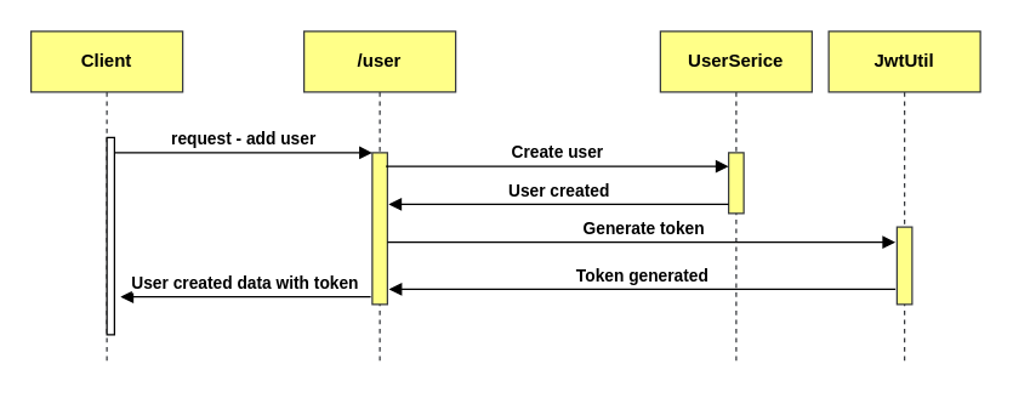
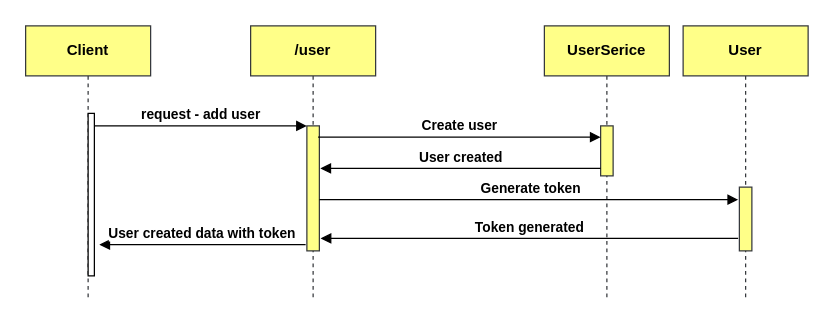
  <mxCell id="0" />
  <mxCell id="1" parent="0" />
  <mxCell id="2" value="&lt;b&gt;Client&lt;/b&gt;" style="shape=umlLifeline;perimeter=lifelinePerimeter;whiteSpace=wrap;html=1;container=0;dropTarget=0;collapsible=0;recursiveResize=0;outlineConnect=0;portConstraint=eastwest;newEdgeStyle={&quot;edgeStyle&quot;:&quot;elbowEdgeStyle&quot;,&quot;elbow&quot;:&quot;vertical&quot;,&quot;curved&quot;:0,&quot;rounded&quot;:0};fillColor=#ffff88;strokeColor=#36393d;" parent="1" vertex="1"><mxGeometry x="20" y="20" width="100" height="220" as="geometry" /></mxCell>
  <mxCell id="3" value="" style="html=1;points=[];perimeter=orthogonalPerimeter;outlineConnect=0;targetShapes=umlLifeline;portConstraint=eastwest;newEdgeStyle={&quot;edgeStyle&quot;:&quot;elbowEdgeStyle&quot;,&quot;elbow&quot;:&quot;vertical&quot;,&quot;curved&quot;:0,&quot;rounded&quot;:0};" parent="2" vertex="1"><mxGeometry x="50" y="70" width="5" height="130" as="geometry" /></mxCell>
  <mxCell id="4" value="&lt;b&gt;/user&lt;/b&gt;" style="shape=umlLifeline;perimeter=lifelinePerimeter;whiteSpace=wrap;html=1;container=0;dropTarget=0;collapsible=0;recursiveResize=0;outlineConnect=0;portConstraint=eastwest;newEdgeStyle={&quot;edgeStyle&quot;:&quot;elbowEdgeStyle&quot;,&quot;elbow&quot;:&quot;vertical&quot;,&quot;curved&quot;:0,&quot;rounded&quot;:0};fillColor=#ffff88;strokeColor=#36393d;" parent="1" vertex="1"><mxGeometry x="200" y="20" width="100" height="220" as="geometry" /></mxCell>
  <mxCell id="5" value="" style="html=1;points=[];perimeter=orthogonalPerimeter;outlineConnect=0;targetShapes=umlLifeline;portConstraint=eastwest;newEdgeStyle={&quot;edgeStyle&quot;:&quot;elbowEdgeStyle&quot;,&quot;elbow&quot;:&quot;vertical&quot;,&quot;curved&quot;:0,&quot;rounded&quot;:0};fillColor=#ffff88;strokeColor=#36393d;" parent="4" vertex="1"><mxGeometry x="45" y="80" width="10" height="100" as="geometry" /></mxCell>
  <mxCell id="6" value="&lt;b&gt;request - add user&lt;/b&gt;" style="html=1;verticalAlign=bottom;endArrow=block;edgeStyle=elbowEdgeStyle;elbow=vertical;curved=0;rounded=0;" parent="1" source="3" target="5" edge="1"><mxGeometry relative="1" as="geometry"><mxPoint x="175" y="110" as="sourcePoint" /><Array as="points"><mxPoint x="160" y="100" /></Array></mxGeometry></mxCell>
  <mxCell id="7" value="&lt;b&gt;User created data with token&lt;/b&gt;" style="html=1;verticalAlign=bottom;endArrow=block;edgeStyle=elbowEdgeStyle;elbow=vertical;curved=0;rounded=0;" parent="1" edge="1"><mxGeometry relative="1" as="geometry"><mxPoint x="244" y="195" as="sourcePoint" /><Array as="points"><mxPoint x="169" y="195" /></Array><mxPoint x="79" y="195" as="targetPoint" /></mxGeometry></mxCell>
  <mxCell id="8" value="&lt;b&gt;UserSerice&lt;/b&gt;" style="shape=umlLifeline;perimeter=lifelinePerimeter;whiteSpace=wrap;html=1;container=0;dropTarget=0;collapsible=0;recursiveResize=0;outlineConnect=0;portConstraint=eastwest;newEdgeStyle={&quot;edgeStyle&quot;:&quot;elbowEdgeStyle&quot;,&quot;elbow&quot;:&quot;vertical&quot;,&quot;curved&quot;:0,&quot;rounded&quot;:0};fillColor=#ffff88;strokeColor=#36393d;" parent="1" vertex="1"><mxGeometry x="435" y="20" width="100" height="220" as="geometry" /></mxCell>
  <mxCell id="9" value="" style="html=1;points=[];perimeter=orthogonalPerimeter;outlineConnect=0;targetShapes=umlLifeline;portConstraint=eastwest;newEdgeStyle={&quot;edgeStyle&quot;:&quot;elbowEdgeStyle&quot;,&quot;elbow&quot;:&quot;vertical&quot;,&quot;curved&quot;:0,&quot;rounded&quot;:0};fillColor=#ffff88;strokeColor=#36393d;" parent="8" vertex="1"><mxGeometry x="45" y="80" width="10" height="40" as="geometry" /></mxCell>
- <mxCell id="10" value="&lt;b&gt;JwtUtil&lt;/b&gt;" style="shape=umlLifeline;perimeter=lifelinePerimeter;whiteSpace=wrap;html=1;container=0;dropTarget=0;collapsible=0;recursiveResize=0;outlineConnect=0;portConstraint=eastwest;newEdgeStyle={&quot;edgeStyle&quot;:&quot;elbowEdgeStyle&quot;,&quot;elbow&quot;:&quot;vertical&quot;,&quot;curved&quot;:0,&quot;rounded&quot;:0};fillColor=#ffff88;strokeColor=#36393d;" parent="1" vertex="1"><mxGeometry x="546" y="20" width="100" height="220" as="geometry" /></mxCell>
+ <mxCell id="10" value="&lt;b&gt;User&lt;/b&gt;" style="shape=umlLifeline;perimeter=lifelinePerimeter;whiteSpace=wrap;html=1;container=0;dropTarget=0;collapsible=0;recursiveResize=0;outlineConnect=0;portConstraint=eastwest;newEdgeStyle={&quot;edgeStyle&quot;:&quot;elbowEdgeStyle&quot;,&quot;elbow&quot;:&quot;vertical&quot;,&quot;curved&quot;:0,&quot;rounded&quot;:0};fillColor=#ffff88;strokeColor=#36393d;" parent="1" vertex="1"><mxGeometry x="546" y="20" width="100" height="220" as="geometry" /></mxCell>
  <mxCell id="11" value="" style="html=1;points=[];perimeter=orthogonalPerimeter;outlineConnect=0;targetShapes=umlLifeline;portConstraint=eastwest;newEdgeStyle={&quot;edgeStyle&quot;:&quot;elbowEdgeStyle&quot;,&quot;elbow&quot;:&quot;vertical&quot;,&quot;curved&quot;:0,&quot;rounded&quot;:0};fillColor=#ffff88;strokeColor=#36393d;" parent="10" vertex="1"><mxGeometry x="45" y="129" width="10" height="51" as="geometry" /></mxCell>
  <mxCell id="12" value="&lt;b&gt;Create user&lt;/b&gt;" style="html=1;verticalAlign=bottom;endArrow=block;edgeStyle=elbowEdgeStyle;elbow=vertical;curved=0;rounded=0;" parent="1" edge="1"><mxGeometry x="0.003" relative="1" as="geometry"><mxPoint x="254" y="109" as="sourcePoint" /><Array as="points"><mxPoint x="339" y="109" /></Array><mxPoint x="480" y="109" as="targetPoint" /><mxPoint as="offset" /></mxGeometry></mxCell>
  <mxCell id="13" value="&lt;b&gt;Generate token&lt;/b&gt;" style="html=1;verticalAlign=bottom;endArrow=block;edgeStyle=elbowEdgeStyle;elbow=vertical;curved=0;rounded=0;" parent="1" source="5" edge="1"><mxGeometry x="0.007" relative="1" as="geometry"><mxPoint x="260" y="160" as="sourcePoint" /><Array as="points" /><mxPoint x="590" y="159" as="targetPoint" /><mxPoint as="offset" /></mxGeometry></mxCell>
  <mxCell id="14" value="&lt;b&gt;Token generated&lt;/b&gt;" style="html=1;verticalAlign=bottom;endArrow=block;edgeStyle=elbowEdgeStyle;elbow=vertical;curved=0;rounded=0;" parent="1" edge="1"><mxGeometry x="-0.002" relative="1" as="geometry"><mxPoint x="590" y="190" as="sourcePoint" /><Array as="points"><mxPoint x="509" y="190" /></Array><mxPoint x="256" y="190" as="targetPoint" /><mxPoint as="offset" /></mxGeometry></mxCell>
  <mxCell id="15" value="&lt;b&gt;User created&lt;/b&gt;" style="html=1;verticalAlign=bottom;endArrow=block;edgeStyle=elbowEdgeStyle;elbow=vertical;curved=0;rounded=0;" parent="1" source="9" edge="1"><mxGeometry x="-0.001" relative="1" as="geometry"><mxPoint x="483" y="134" as="sourcePoint" /><Array as="points"><mxPoint x="408" y="134" /></Array><mxPoint x="255.81" y="134" as="targetPoint" /><mxPoint as="offset" /></mxGeometry></mxCell>
